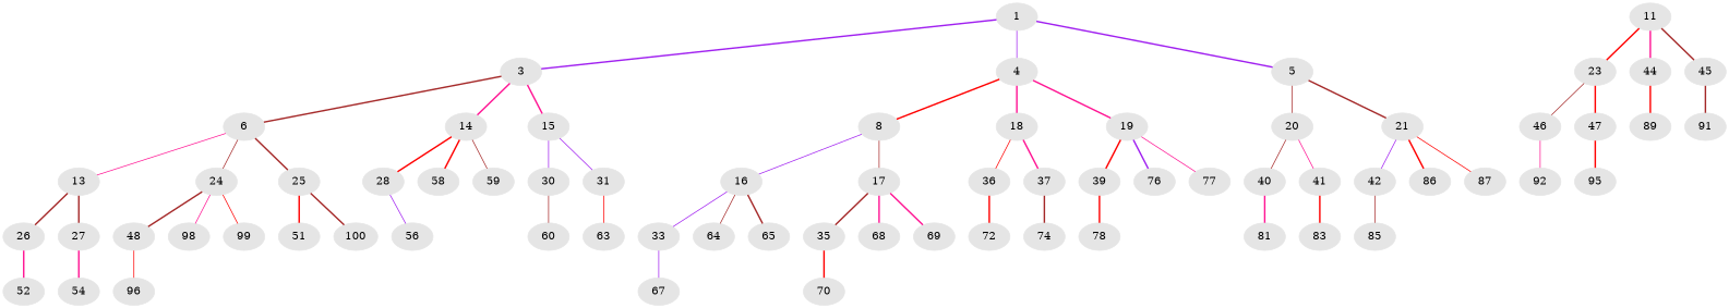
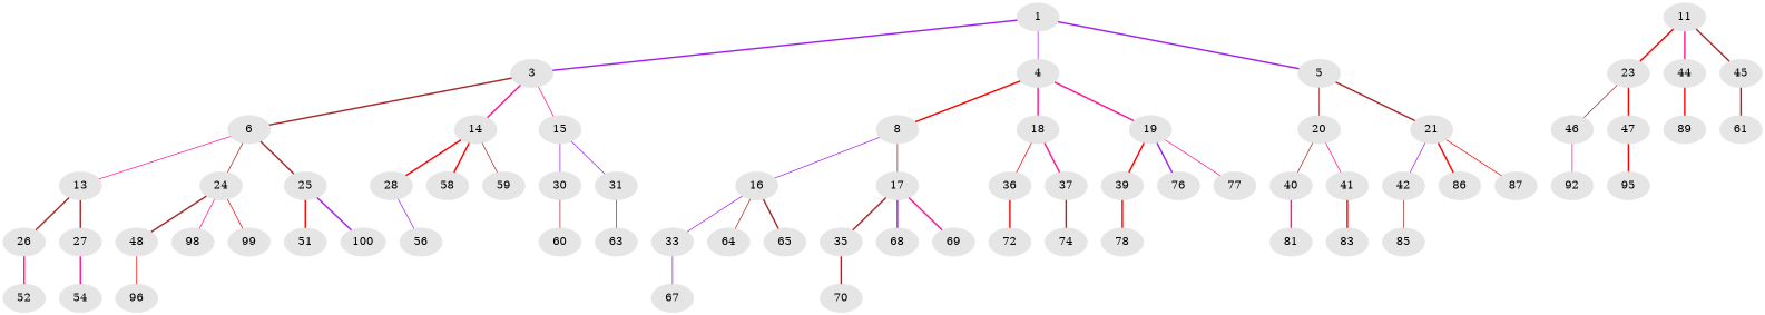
  graph {
    node [color=gray90 style=filled latent=0.166667]
    edge [color=brown style=bold]
    1 [super="+2" latent=""]
    3 [latent=1 super="+7"]
    4 [latent=0.5 super="+9"]
    5 [latent=0.5 super="+10"]
    6 [latent=0.5 super="+12"]
    14 [latent=0.333333 super="+29"]
    15 [latent=0.333333]
    8 [latent=0.333333]
    18 [latent=0.25]
    19 [latent=0.25 super="+38"]
    20 [latent=0.25]
    21 [latent=0.25 super="+43"]
    13 [latent=0.333333]
    24 [latent=0.25 super="+49"]
    25 [latent=0.25 super="+50"]
    28 [latent=0.25 super="+57"]
    58 [latent=0.2]
    59 [latent=0.2]
    30 [latent=0.25 super="+61"]
    31 [latent=0.25 super="+62"]
    16 [latent=0.25 super="+32"]
    17 [latent=0.25 super="+34"]
    36 [latent=0.2 super="+73"]
    37 [latent=0.2 super="+75"]
    39 [latent=0.2 super="+79"]
    76
    77
    11 [latent=0.333333 super="+22"]
    23 [latent=0.25]
    44 [latent=0.2 super="+88"]
    45 [latent=0.2 super="+90"]
    40 [latent=0.2 super="+80"]
    41 [latent=0.2 super="+82"]
    42 [latent=0.2 super="+84"]
    86
    87
    26 [latent=0.25 super="+53"]
    27 [latent=0.25 super="+55"]
    48 [latent=0.2 super="+97"]
    98
    99
    51 [latent=0.2]
    100
    33 [latent=0.2 super="+66"]
    64
    65
    35 [latent=0.2 super="+71"]
    68
    69
    46 [latent=0.2 super="+93"]
    47 [latent=0.2 super="+94"]
    89
-   91
+   91 [label=61]
    52 [latent=0.2]
    54 [latent=0.2]
    56 [latent=0.2]
    60 [latent=0.2]
    63 [latent=0.2]
    67
    70
    72
    74
    78
    81
    83
    85
    92
    95
    96
    1 -- 3 [color=purple]
    1 -- 4 [color=purple style=solid]
    1 -- 5 [color=purple]
    3 -- 6
    3 -- 14 [color=deeppink]
-   3 -- 15 [color=deeppink]
+   3 -- 15 [color=deeppink style=solid]
    4 -- 8 [color=red]
    4 -- 18 [color=deeppink]
    4 -- 19 [color=deeppink]
    5 -- 20 [style=solid]
    5 -- 21
    6 -- 13 [color=deeppink style=solid]
    6 -- 24 [style=solid]
    6 -- 25
    14 -- 28 [color=red]
    14 -- 58 [color=red]
    14 -- 59 [style=solid]
    15 -- 30 [color=purple style=solid]
    15 -- 31 [color=purple style=solid]
    8 -- 16 [color=purple style=solid]
    8 -- 17 [style=solid]
    18 -- 36 [color=red style=solid]
    18 -- 37 [color=deeppink]
    19 -- 39 [color=red]
    19 -- 76 [color=purple]
    19 -- 77 [color=deeppink style=solid]
    20 -- 40 [style=solid]
    20 -- 41 [color=deeppink style=solid]
    21 -- 42 [color=purple style=solid]
    21 -- 86 [color=red]
    21 -- 87 [color=red style=solid]
    13 -- 26
    13 -- 27
    24 -- 48
    24 -- 98 [color=deeppink style=solid]
    24 -- 99 [color=red style=solid]
    25 -- 51 [color=red]
-   25 -- 100
+   25 -- 100 [color=purple]
    28 -- 56 [color=purple style=solid]
    30 -- 60 [style=solid]
    31 -- 63 [color=red style=solid]
    16 -- 33 [color=purple style=solid]
    16 -- 64 [style=solid]
    16 -- 65
    17 -- 35
-   17 -- 68 [color=deeppink]
+   17 -- 68 [color=purple]
    17 -- 69 [color=deeppink]
    36 -- 72 [color=red]
    37 -- 74
    39 -- 78 [color=red]
    11 -- 23 [color=red]
    11 -- 44 [color=deeppink]
    11 -- 45
    23 -- 46 [style=solid]
    23 -- 47 [color=red]
    44 -- 89 [color=red]
    45 -- 91
    40 -- 81 [color=deeppink]
    41 -- 83 [color=red]
    42 -- 85 [style=solid]
    26 -- 52 [color=deeppink]
    27 -- 54 [color=deeppink]
    48 -- 96 [color=red style=solid]
    33 -- 67 [color=purple style=solid]
    35 -- 70 [color=red]
    46 -- 92 [color=deeppink style=solid]
    47 -- 95 [color=red]
  }
